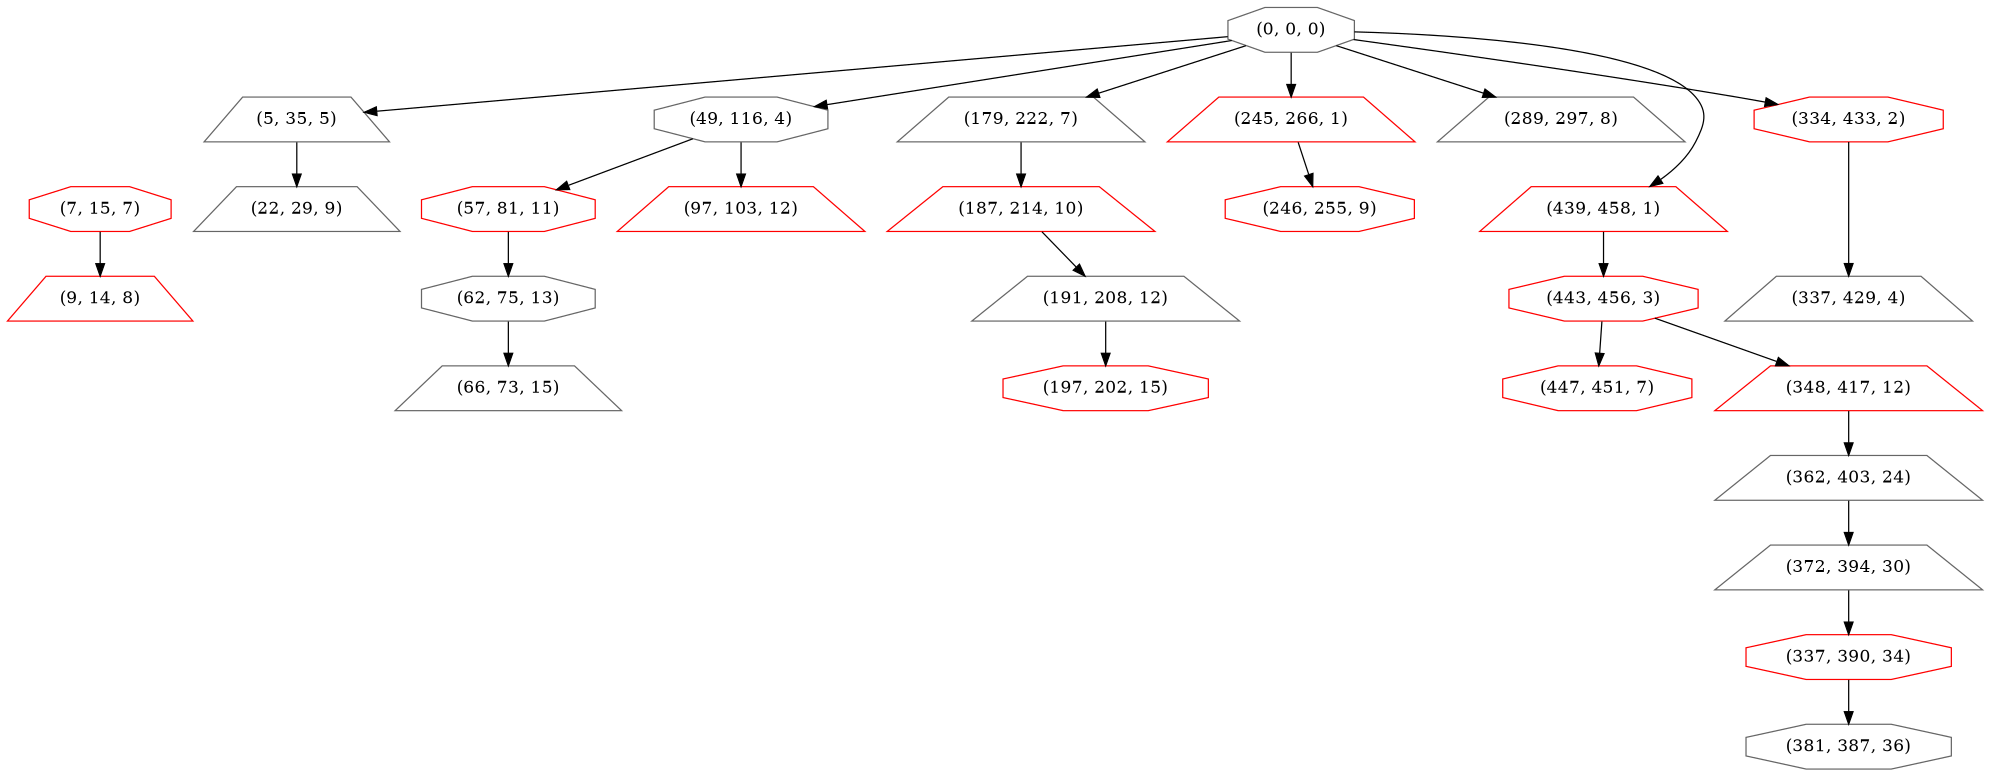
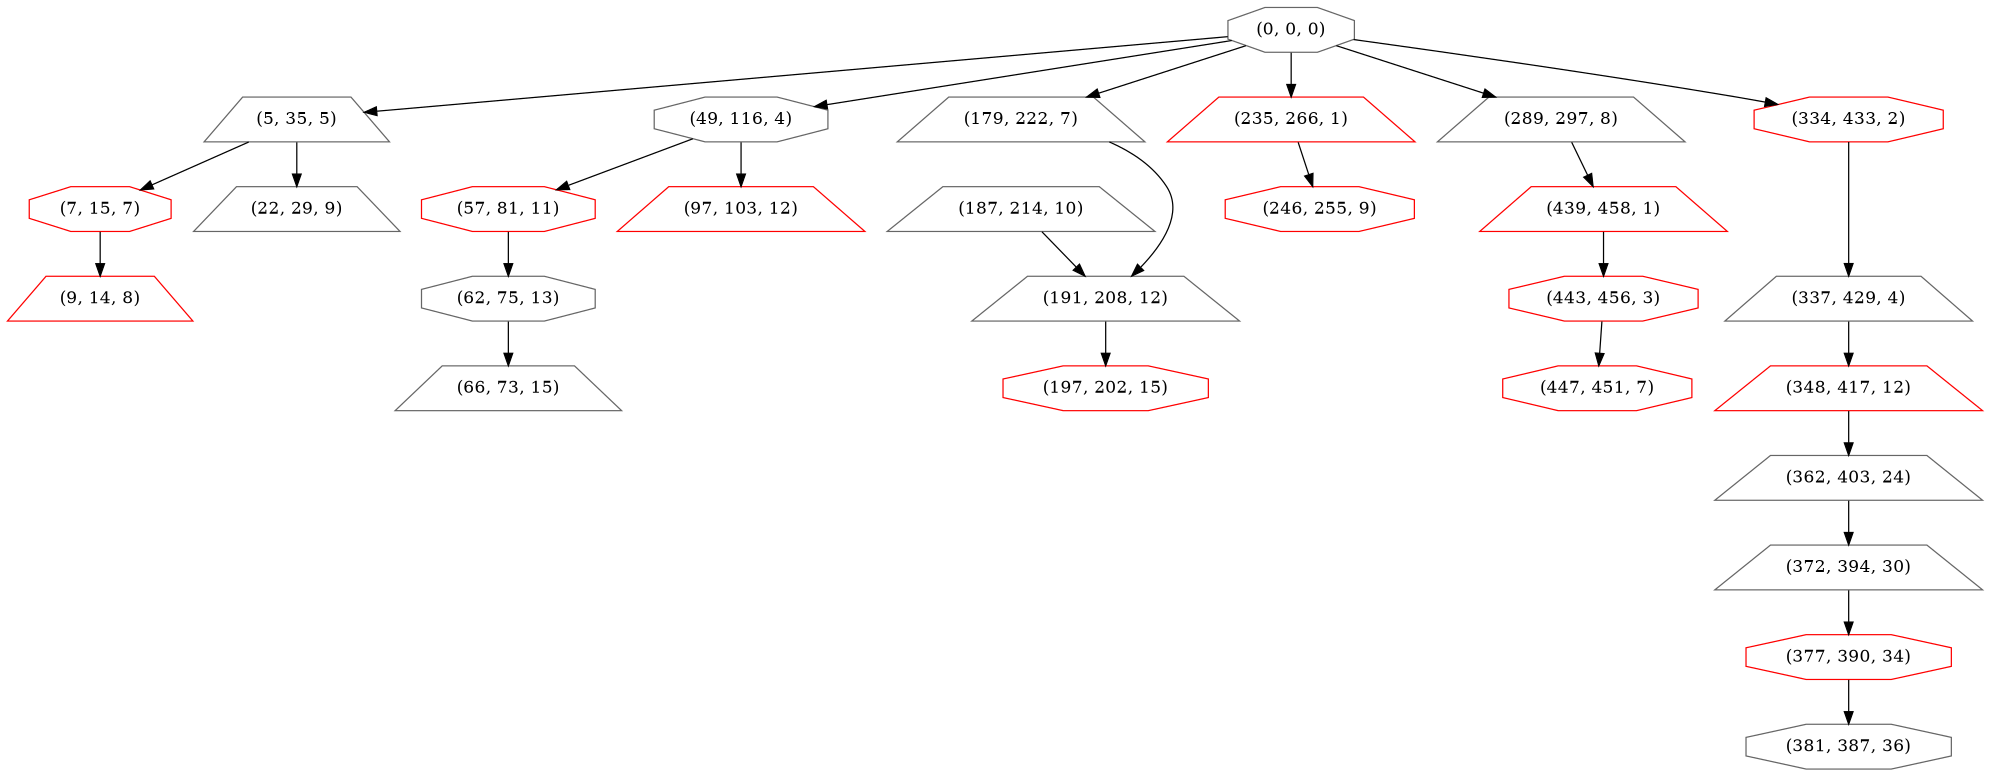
  digraph {
    node [color=gray40 shape=trapezium]
    "(0, 0, 0)" [shape=octagon]
    "(5, 35, 5)"
    "(49, 116, 4)" [shape=octagon]
    "(179, 222, 7)"
-   "(235, 266, 1)" [color=red label="(245, 266, 1)"]
+   "(235, 266, 1)" [color=red]
    "(289, 297, 8)"
    "(334, 433, 2)" [color=red shape=octagon]
    "(439, 458, 1)" [color=red]
    "(7, 15, 7)" [color=red shape=octagon]
    "(22, 29, 9)"
    "(57, 81, 11)" [color=red shape=octagon]
    "(97, 103, 12)" [color=red]
-   "(187, 214, 10)" [color=red]
+   "(187, 214, 10)"
    "(246, 255, 9)" [color=red shape=octagon]
    "(337, 429, 4)"
    "(443, 456, 3)" [color=red shape=octagon]
    "(9, 14, 8)" [color=red]
    "(62, 75, 13)" [shape=octagon]
    "(66, 73, 15)"
    "(191, 208, 12)"
    "(197, 202, 15)" [color=red shape=octagon]
    "(348, 417, 12)" [color=red]
    "(362, 403, 24)"
    "(372, 394, 30)"
-   "(377, 390, 34)" [color=red shape=octagon label="(337, 390, 34)"]
+   "(377, 390, 34)" [color=red shape=octagon]
    "(381, 387, 36)" [shape=octagon]
    "(447, 451, 7)" [color=red shape=octagon]
    "(0, 0, 0)" -> "(5, 35, 5)"
    "(0, 0, 0)" -> "(49, 116, 4)"
    "(0, 0, 0)" -> "(179, 222, 7)"
    "(0, 0, 0)" -> "(235, 266, 1)"
    "(0, 0, 0)" -> "(289, 297, 8)"
    "(0, 0, 0)" -> "(334, 433, 2)"
-   "(0, 0, 0)" -> "(439, 458, 1)"
+   "(289, 297, 8)" -> "(439, 458, 1)"
+   "(5, 35, 5)" -> "(7, 15, 7)"
    "(5, 35, 5)" -> "(22, 29, 9)"
    "(49, 116, 4)" -> "(57, 81, 11)"
    "(49, 116, 4)" -> "(97, 103, 12)"
-   "(179, 222, 7)" -> "(187, 214, 10)"
+   "(179, 222, 7)" -> "(191, 208, 12)"
    "(235, 266, 1)" -> "(246, 255, 9)"
    "(334, 433, 2)" -> "(337, 429, 4)"
    "(439, 458, 1)" -> "(443, 456, 3)"
    "(7, 15, 7)" -> "(9, 14, 8)"
    "(57, 81, 11)" -> "(62, 75, 13)"
    "(187, 214, 10)" -> "(191, 208, 12)"
-   "(443, 456, 3)" -> "(348, 417, 12)"
+   "(337, 429, 4)" -> "(348, 417, 12)"
    "(443, 456, 3)" -> "(447, 451, 7)"
    "(62, 75, 13)" -> "(66, 73, 15)"
    "(191, 208, 12)" -> "(197, 202, 15)"
    "(348, 417, 12)" -> "(362, 403, 24)"
    "(362, 403, 24)" -> "(372, 394, 30)"
    "(372, 394, 30)" -> "(377, 390, 34)"
    "(377, 390, 34)" -> "(381, 387, 36)"
  }
